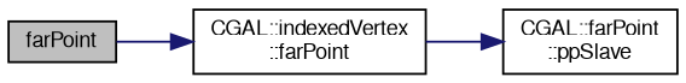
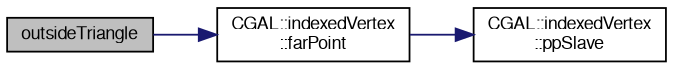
  digraph {
    rankdir=LR
    node [color=black fontname=FreeSans fontsize=10 shape=record]
    edge [color=midnightblue fontname=FreeSans fontsize=10 labelfontname=FreeSans labelfontsize=10 style=solid]
-   n1 [fillcolor=grey75 fontcolor=black height=0.2 label=farPoint style=filled width=0.4]
+   n1 [fillcolor=grey75 fontcolor=black height=0.2 label=outsideTriangle style=filled width=0.4]
    n2 [height=0.2 label="CGAL::indexedVertex\l::farPoint" width=0.4]
-   n3 [height=0.2 label="CGAL::farPoint\l::ppSlave" width=0.4]
+   n3 [height=0.2 label="CGAL::indexedVertex\l::ppSlave" width=0.4]
    n1 -> n2
    n2 -> n3
  }
